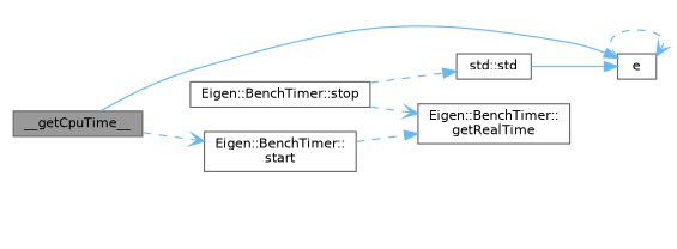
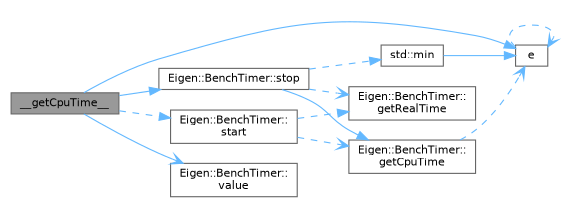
  digraph {
    rankdir=LR
    node [color=grey40 fillcolor=white fontname=Helvetica fontsize=10 shape=box style=filled]
    edge [arrowhead=normal color=steelblue1 fontname=Helvetica fontsize=10 labelfontname=Helvetica labelfontsize=10 style=dashed]
    n1 [color=gray40 fillcolor=grey60 fontcolor=black height=0.2 label=__getCpuTime__ width=0.4]
    n2 [height=0.2 label=e width=0.4]
    n3 [height=0.2 label="Eigen::BenchTimer::\lstart" width=0.4]
    n4 [height=0.2 label="Eigen::BenchTimer::stop" width=0.4]
+   n5 [height=0.2 label="Eigen::BenchTimer::\lvalue" width=0.4]
+   n6 [height=0.2 label="Eigen::BenchTimer::\lgetCpuTime" width=0.4]
    n7 [height=0.2 label="Eigen::BenchTimer::\lgetRealTime" width=0.4]
-   n8 [height=0.2 label="std::std" width=0.4]
+   n8 [height=0.2 label="std::min" width=0.4]
    n1 -> n2 [style=solid]
-   n1 -> n3 [arrowhead=vee]
+   n1 -> n3
+   n1 -> n4 [style=solid]
+   n1 -> n5 [arrowhead=vee style=solid]
    n2 -> n2 [arrowhead=vee]
+   n3 -> n6 [arrowhead=vee]
    n3 -> n7
+   n4 -> n6 [style=solid]
    n4 -> n7 [arrowhead=vee]
    n4 -> n8
+   n6 -> n2 [arrowhead=vee]
    n8 -> n2 [style=solid]
  }
